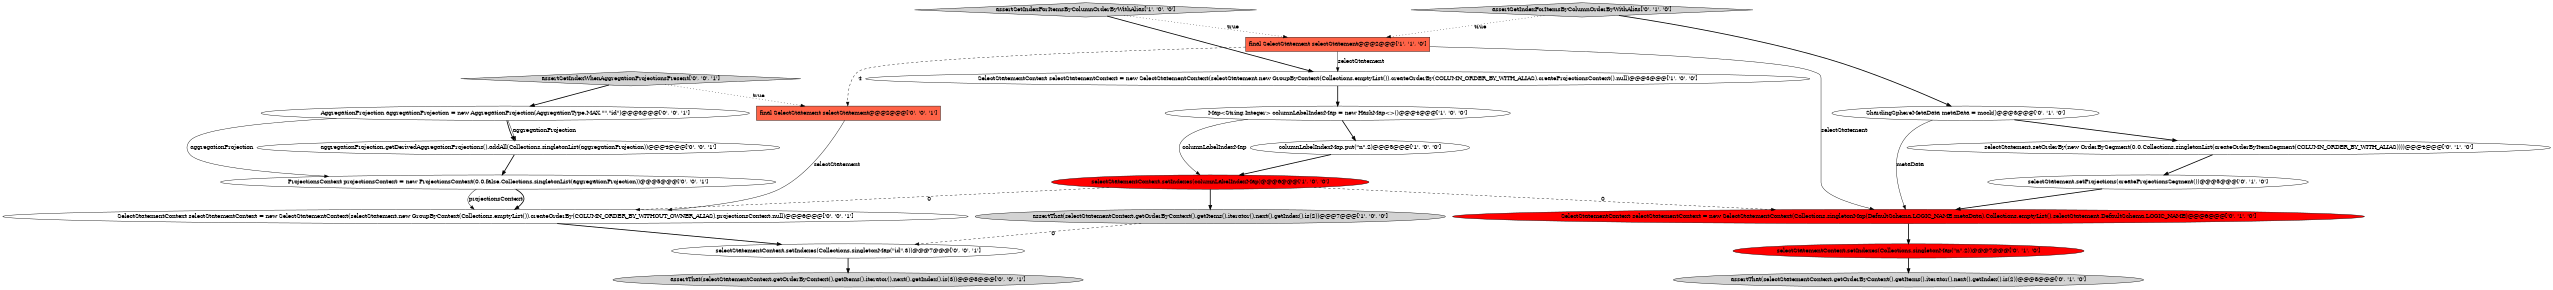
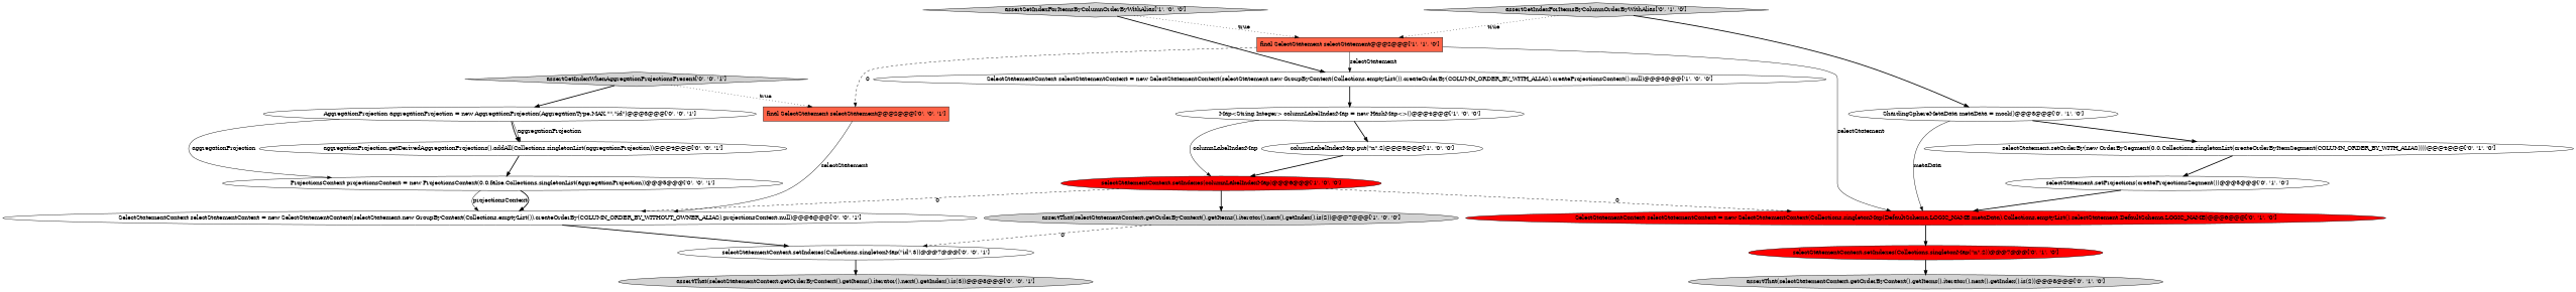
  digraph {
    node [fillcolor=white shape=ellipse style=filled]
    edge [style=bold]
    n1 [fillcolor=lightgray label="assertThat(selectStatementContext.getOrderByContext().getItems().iterator().next().getIndex(),is(2))@@@7@@@['1', '0', '0']"]
    n2 [label="selectStatementContext.setIndexes(Collections.singletonMap(\"id\",3))@@@7@@@['0', '0', '1']"]
    n3 [label="SelectStatementContext selectStatementContext = new SelectStatementContext(selectStatement,new GroupByContext(Collections.emptyList()),createOrderBy(COLUMN_ORDER_BY_WITH_ALIAS),createProjectionsContext(),null)@@@3@@@['1', '0', '0']"]
    n4 [label="Map<String,Integer> columnLabelIndexMap = new HashMap<>()@@@4@@@['1', '0', '0']"]
    n5 [label="aggregationProjection.getDerivedAggregationProjections().addAll(Collections.singletonList(aggregationProjection))@@@4@@@['0', '0', '1']"]
    n6 [label="ProjectionsContext projectionsContext = new ProjectionsContext(0,0,false,Collections.singletonList(aggregationProjection))@@@5@@@['0', '0', '1']"]
    n7 [fillcolor=tomato label="final SelectStatement selectStatement@@@2@@@['0', '0', '1']" shape=box]
    n8 [label="SelectStatementContext selectStatementContext = new SelectStatementContext(selectStatement,new GroupByContext(Collections.emptyList()),createOrderBy(COLUMN_ORDER_BY_WITHOUT_OWNER_ALIAS),projectionsContext,null)@@@6@@@['0', '0', '1']"]
    n9 [fillcolor=lightgray label="assertSetIndexForItemsByColumnOrderByWithAlias['1', '0', '0']" shape=diamond]
    n10 [fillcolor=tomato label="final SelectStatement selectStatement@@@2@@@['1', '1', '0']" shape=box]
    n11 [fillcolor=red label="selectStatementContext.setIndexes(columnLabelIndexMap)@@@6@@@['1', '0', '0']"]
    n12 [fillcolor=red label="SelectStatementContext selectStatementContext = new SelectStatementContext(Collections.singletonMap(DefaultSchema.LOGIC_NAME,metaData),Collections.emptyList(),selectStatement,DefaultSchema.LOGIC_NAME)@@@6@@@['0', '1', '0']"]
    n13 [fillcolor=red label="selectStatementContext.setIndexes(Collections.singletonMap(\"n\",2))@@@7@@@['0', '1', '0']"]
    n14 [fillcolor=lightgray label="assertSetIndexForItemsByColumnOrderByWithAlias['0', '1', '0']" shape=diamond]
    n15 [label="ShardingSphereMetaData metaData = mock()@@@3@@@['0', '1', '0']"]
    n16 [label="AggregationProjection aggregationProjection = new AggregationProjection(AggregationType.MAX,\"\",\"id\")@@@3@@@['0', '0', '1']"]
    n17 [label="columnLabelIndexMap.put(\"n\",2)@@@5@@@['1', '0', '0']"]
    n18 [fillcolor=lightgray label="assertThat(selectStatementContext.getOrderByContext().getItems().iterator().next().getIndex(),is(2))@@@8@@@['0', '1', '0']"]
    n19 [label="selectStatement.setOrderBy(new OrderBySegment(0,0,Collections.singletonList(createOrderByItemSegment(COLUMN_ORDER_BY_WITH_ALIAS))))@@@4@@@['0', '1', '0']"]
    n20 [label="selectStatement.setProjections(createProjectionsSegment())@@@5@@@['0', '1', '0']"]
    n21 [fillcolor=lightgray label="assertSetIndexWhenAggregationProjectionsPresent['0', '0', '1']" shape=diamond]
    n22 [fillcolor=lightgray label="assertThat(selectStatementContext.getOrderByContext().getItems().iterator().next().getIndex(),is(3))@@@8@@@['0', '0', '1']"]
    n1 -> n2 [label=0 style=dashed]
    n2 -> n22
    n3 -> n4
    n4 -> n11 [label=columnLabelIndexMap style=solid]
    n4 -> n17
    n5 -> n6
    n6 -> n8 [label=projectionsContext style=solid]
    n6 -> n8
    n7 -> n8 [label=selectStatement style=solid]
    n8 -> n2
    n9 -> n3
    n9 -> n10 [label=true style=dotted]
    n10 -> n3 [label=selectStatement style=solid]
-   n10 -> n7 [label=4 style=dashed]
+   n10 -> n7 [label=0 style=dashed]
    n10 -> n12 [label=selectStatement style=solid]
    n11 -> n1
    n11 -> n8 [label=0 style=dashed]
    n11 -> n12 [label=0 style=dashed]
    n12 -> n13
    n13 -> n18
    n14 -> n10 [label=true style=dotted]
    n14 -> n15
    n15 -> n12 [label=metaData style=solid]
    n15 -> n19
    n16 -> n5 [label=aggregationProjection style=solid]
    n16 -> n5
    n16 -> n6 [label=aggregationProjection style=solid]
    n17 -> n11
    n19 -> n20
    n20 -> n12
    n21 -> n7 [label=true style=dotted]
    n21 -> n16
  }
